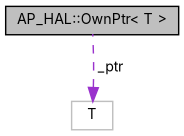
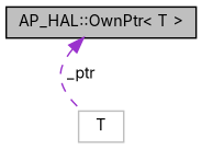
  digraph {
    fontname=Inter
    node [fontname=Inter fontsize=10 shape=record style=filled]
    n1 [color=black fillcolor=grey75 fontcolor=black height=0.2 label="AP_HAL::OwnPtr\< T \>" width=0.4]
    n2 [color=grey75 fillcolor=white height=0.2 label=T width=0.4]
-   n2 -> n1 [color=darkorchid3 dir=back fontname=Inter fontsize=10 label=" _ptr" labelfontname=Helvetica labelfontsize=10 style=dashed]
+   n1 -> n2 [color=darkorchid3 dir=back fontname=Inter fontsize=10 label=" _ptr" labelfontname=Helvetica labelfontsize=10 style=dashed]
  }
